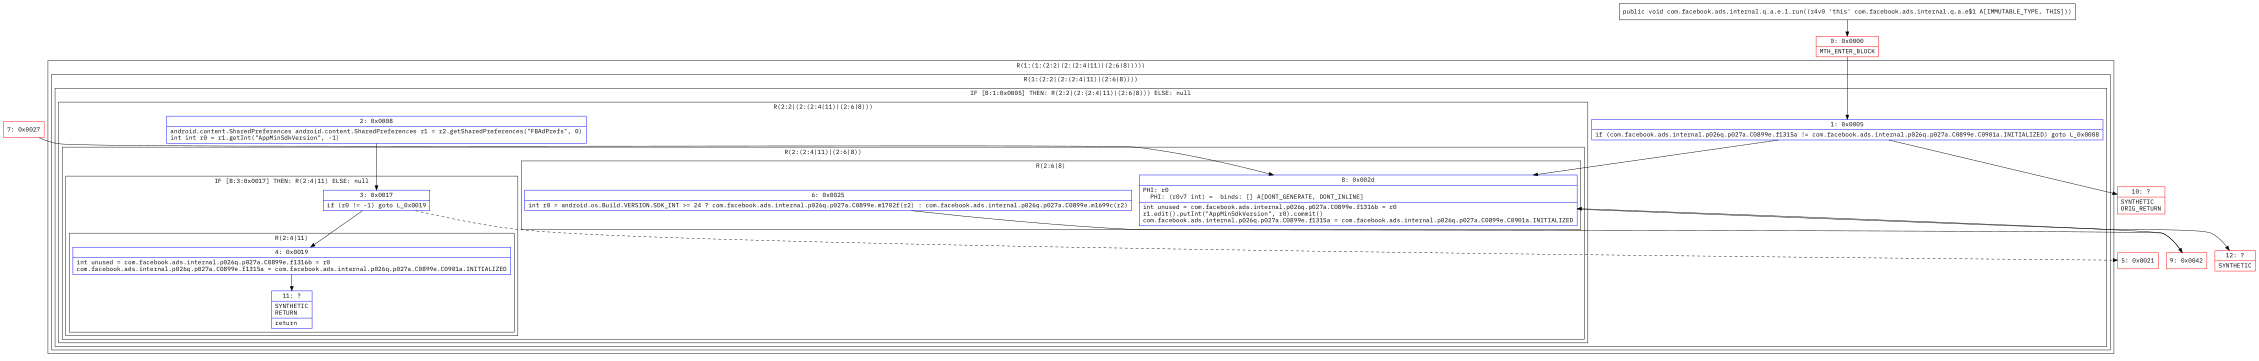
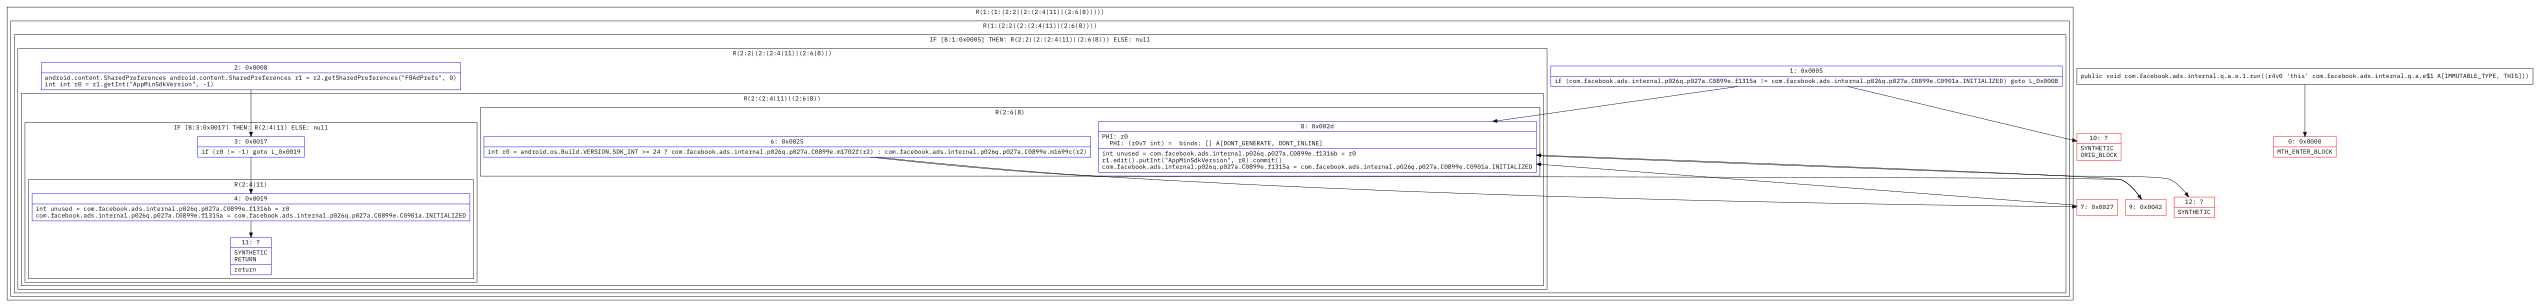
  digraph {
    fontname="IBM Plex Mono"
    node [color=blue fontname="IBM Plex Mono" shape=record]
    edge [fontname="IBM Plex Mono"]
    n1 [label="{4\:\ 0x0019|int unused = com.facebook.ads.internal.p026q.p027a.C0899e.f1316b = r0\lcom.facebook.ads.internal.p026q.p027a.C0899e.f1315a = com.facebook.ads.internal.p026q.p027a.C0899e.C0901a.INITIALIZED\l}"]
    n2 [label="{11\:\ ?|SYNTHETIC\lRETURN\l|return\l}"]
    n3 [label="{3\:\ 0x0017|if (r0 != \-1) goto L_0x0019\l}"]
    n4 [label="{6\:\ 0x0025|int r0 = android.os.Build.VERSION.SDK_INT \>= 24 ? com.facebook.ads.internal.p026q.p027a.C0899e.m1702f(r2) : com.facebook.ads.internal.p026q.p027a.C0899e.m1699c(r2)\l}"]
    n5 [label="{8\:\ 0x002d|PHI: r0 \l  PHI: (r0v7 int) =  binds: [] A[DONT_GENERATE, DONT_INLINE]\l|int unused = com.facebook.ads.internal.p026q.p027a.C0899e.f1316b = r0\lr1.edit().putInt(\"AppMinSdkVersion\", r0).commit()\lcom.facebook.ads.internal.p026q.p027a.C0899e.f1315a = com.facebook.ads.internal.p026q.p027a.C0899e.C0901a.INITIALIZED\l}"]
    n6 [label="{2\:\ 0x0008|android.content.SharedPreferences android.content.SharedPreferences r1 = r2.getSharedPreferences(\"FBAdPrefs\", 0)\lint int r0 = r1.getInt(\"AppMinSdkVersion\", \-1)\l}"]
    n7 [label="{1\:\ 0x0005|if (com.facebook.ads.internal.p026q.p027a.C0899e.f1315a != com.facebook.ads.internal.p026q.p027a.C0899e.C0901a.INITIALIZED) goto L_0x0008\l}"]
-   n8 [color=red label="{5\:\ 0x0021}"]
    n9 [color=red label="{7\:\ 0x0027}"]
    n10 [color=red label="{9\:\ 0x0042}"]
    n11 [color=red label="{12\:\ ?|SYNTHETIC\l}"]
-   n12 [color=red label="{10\:\ ?|SYNTHETIC\lORIG_RETURN\l}"]
+   n12 [color=red label="{10\:\ ?|SYNTHETIC\lORIG_BLOCK\l}"]
    n13 [color=red label="{0\:\ 0x0000|MTH_ENTER_BLOCK\l}"]
    n14 [label="{public void com.facebook.ads.internal.q.a.e.1.run((r4v0 'this' com.facebook.ads.internal.q.a.e$1 A[IMMUTABLE_TYPE, THIS])) }" color=""]
    subgraph cluster_1 {
      label="R(1:(1:(2:2|(2:(2:4|11)|(2:6|8)))))"
      subgraph cluster_2 {
        label="R(1:(2:2|(2:(2:4|11)|(2:6|8))))"
        subgraph cluster_3 {
          label="IF [B:1:0x0005] THEN: R(2:2|(2:(2:4|11)|(2:6|8))) ELSE: null"
          n7
          subgraph cluster_4 {
            label="R(2:2|(2:(2:4|11)|(2:6|8)))"
            n6
            subgraph cluster_5 {
              label="R(2:(2:4|11)|(2:6|8))"
              subgraph cluster_6 {
                label="IF [B:3:0x0017] THEN: R(2:4|11) ELSE: null"
                n3
                subgraph cluster_7 {
                  label="R(2:4|11)"
                  n1
                  n2
                }
              }
              subgraph cluster_8 {
                label="R(2:6|8)"
                n4
                n5
              }
            }
          }
        }
      }
    }
    n1 -> n2
    n3 -> n1
-   n3 -> n8 [style=dashed]
+   n4 -> n9
    n4 -> n10
    n5 -> n11
    n6 -> n3
    n7 -> n5
    n7 -> n12 [style=solid]
    n9 -> n5
    n10 -> n5
-   n13 -> n7
    n14 -> n13
  }
